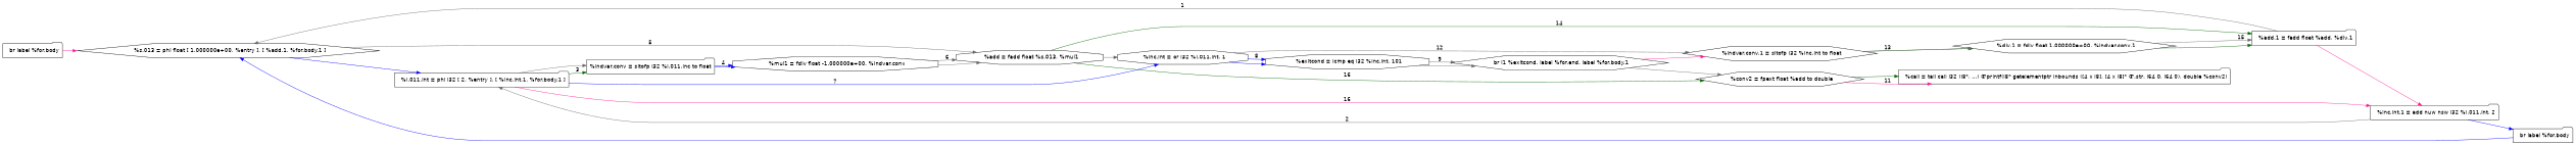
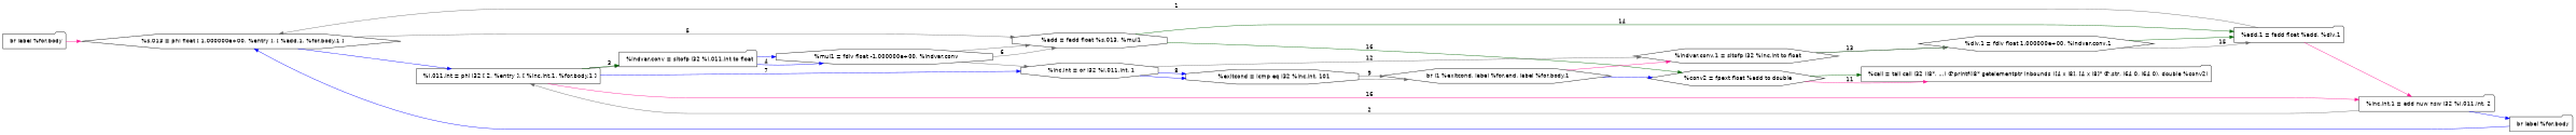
  digraph {
    fontname="DejaVu Sans"
    rankdir=LR
    node [fontname="DejaVu Sans" shape=folder]
    edge [color=gray40 fontname="DejaVu Sans"]
    n1 [label="  br label %for.body"]
    n2 [label="  %s.013 = phi float [ 1.000000e+00, %entry ], [ %add.1, %for.body.1 ]" shape=hexagon]
    n3 [label="  %i.011.int = phi i32 [ 2, %entry ], [ %inc.int.1, %for.body.1 ]"]
    n4 [label="  %add = fadd float %s.013, %mul1" shape=octagon]
-   n5 [label="%indvar.conv = sitofp i32 %i.011.inc to float"]
+   n5 [label="  %indvar.conv = sitofp i32 %i.011.int to float"]
    n6 [label="  %inc.int = or i32 %i.011.int, 1" shape=octagon]
    n7 [label="  %inc.int.1 = add nuw nsw i32 %i.011.int, 2"]
    n8 [label="  %conv2 = fpext float %add to double" shape=hexagon]
    n9 [label="  %add.1 = fadd float %add, %div.1"]
    n10 [label="  %mul1 = fdiv float -1.000000e+00, %indvar.conv" shape=octagon]
    n11 [label="  %exitcond = icmp eq i32 %inc.int, 101" shape=octagon]
    n12 [label="  %indvar.conv.1 = sitofp i32 %inc.int to float" shape=hexagon]
    n13 [label="  br label %for.body"]
    n14 [label="  %call = tail call i32 (i8*, ...) @printf(i8* getelementptr inbounds ([4 x i8], [4 x i8]* @.str, i64 0, i64 0), double %conv2)"]
    n15 [label="  br i1 %exitcond, label %for.end, label %for.body.1" shape=hexagon]
    n16 [label="  %div.1 = fdiv float 1.000000e+00, %indvar.conv.1" shape=hexagon]
    n1 -> n2 [color=deeppink]
    n2 -> n3 [color=blue]
    n2 -> n4 [label=5]
    n3 -> n5
    n3 -> n5 [color=darkgreen label=3]
    n3 -> n6 [color=blue label=7]
    n3 -> n7 [color=deeppink label=16]
-   n4 -> n6
+   n10 -> n6
    n4 -> n8 [color=darkgreen label=16]
    n4 -> n9 [color=darkgreen label=14]
    n5 -> n10 [color=blue]
    n5 -> n10 [color=blue label=4]
    n6 -> n11 [color=blue]
    n6 -> n11 [color=blue label=8]
    n6 -> n12 [label=12]
    n7 -> n3 [label=2]
    n7 -> n13 [color=blue]
    n8 -> n14 [color=darkgreen]
    n8 -> n14 [color=deeppink label=11]
    n9 -> n2 [label=1]
    n9 -> n7 [color=deeppink]
    n10 -> n4
    n10 -> n4 [label=6]
    n11 -> n15
    n11 -> n15 [label=9]
    n12 -> n16 [color=darkgreen]
    n12 -> n16 [label=13]
    n13 -> n2 [color=blue]
-   n15 -> n8
+   n15 -> n8 [color=blue]
    n15 -> n12 [color=deeppink]
    n16 -> n9 [color=darkgreen]
    n16 -> n9 [label=15]
  }
